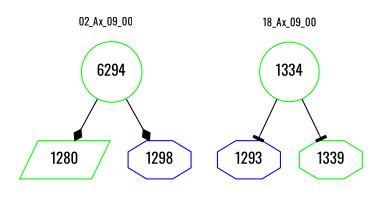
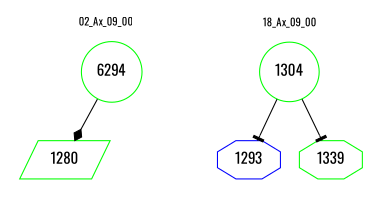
  digraph {
    fontname=Oswald
    node [color=green fontname=Oswald shape=octagon]
    edge [arrowhead=diamond color=black fontname=Oswald]
    n1 [label=6294 shape=circle]
    n2 [label=1280 shape=parallelogram]
-   n3 [color=blue label=1298]
-   n4 [label=1334 shape=circle]
+   n4 [label=1304 shape=circle]
    n5 [color=blue label=1293]
    n6 [label=1339]
    subgraph cluster_1 {
      color=white
      fontsize=10
      label="02_Ax_09_00"
      n1
      n2
-     n3
    }
    subgraph cluster_2 {
      color=white
      fontsize=10
      label="18_Ax_09_00"
      n4
      n5
      n6
    }
    n1 -> n2
-   n1 -> n3
    n4 -> n5 [arrowhead=tee]
    n4 -> n6 [arrowhead=tee]
  }
